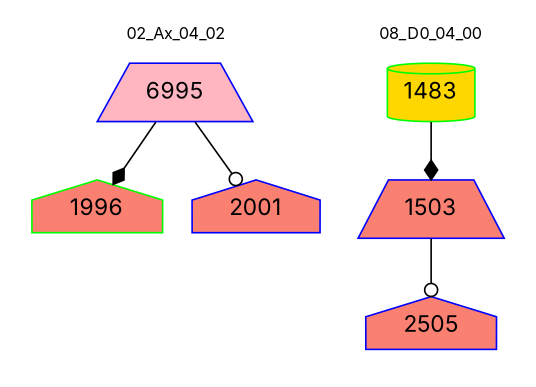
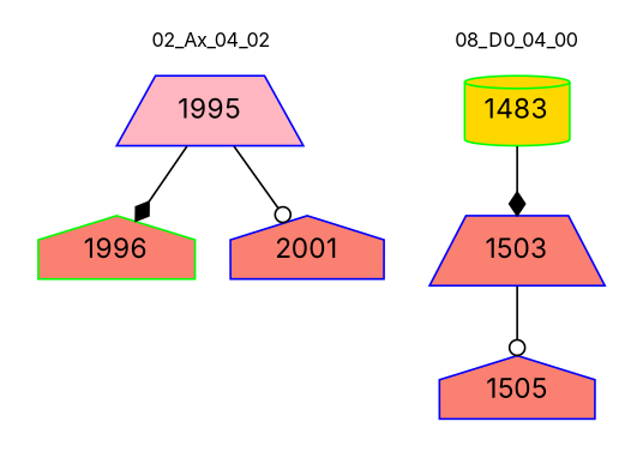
  digraph {
    fontname=Inter
    node [color=blue fillcolor=salmon fontname=Inter shape=house style=filled]
    edge [arrowhead=diamond color=black fontname=Inter style=solid]
-   n1 [fillcolor=lightpink label=6995 shape=trapezium]
+   n1 [fillcolor=lightpink label=1995 shape=trapezium]
    n2 [color=green label=1996]
    n3 [label=2001]
    n4 [label=1503 shape=trapezium]
    n5 [color=green fillcolor=gold label=1483 shape=cylinder]
-   n6 [label=2505]
+   n6 [label=1505]
    subgraph cluster_1 {
      color=white
      fontsize=10
      label="02_Ax_04_02"
      n1
      n2
      n3
    }
    subgraph cluster_2 {
      color=white
      fontsize=10
      label="08_D0_04_00"
      n4
      n5
      n6
    }
    n1 -> n2
    n1 -> n3 [arrowhead=odot]
    n4 -> n6 [arrowhead=odot]
    n5 -> n4
  }
